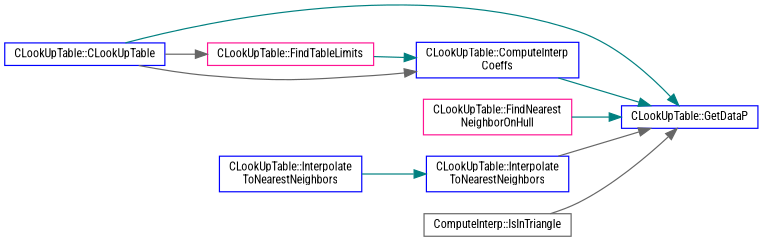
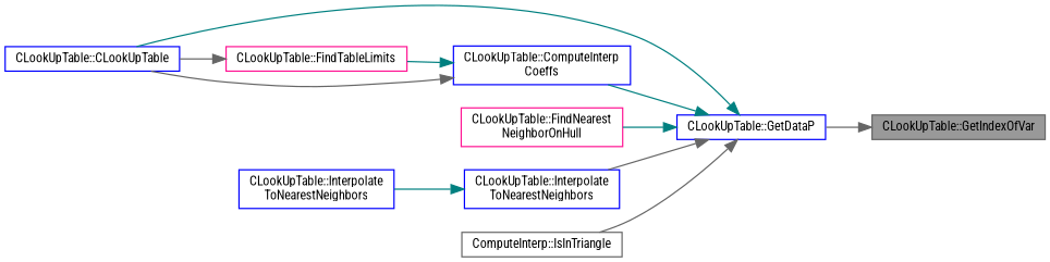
  digraph {
    fontname="Roboto Condensed"
    rankdir=RL
    node [color=blue fillcolor=white fontname="Roboto Condensed" fontsize=10 shape=box style=filled]
    edge [color=gray40 dir=back fontname="Roboto Condensed" fontsize=10 labelfontname=Helvetica labelfontsize=10 style=solid]
+   n1 [color=gray40 fillcolor=grey60 fontcolor=black height=0.2 label="CLookUpTable::GetIndexOfVar" width=0.4]
    n2 [height=0.2 label="CLookUpTable::GetDataP" width=0.4]
    n3 [color=deeppink height=0.2 label="CLookUpTable::FindTableLimits" width=0.4]
    n4 [height=0.2 label="CLookUpTable::CLookUpTable" width=0.4]
    n5 [height=0.2 label="CLookUpTable::ComputeInterp\lCoeffs" width=0.4]
    n6 [color=deeppink height=0.2 label="CLookUpTable::FindNearest\lNeighborOnHull" width=0.4]
    n7 [height=0.2 label="CLookUpTable::Interpolate\lToNearestNeighbors" width=0.4]
    n8 [color=gray40 height=0.2 label="ComputeInterp::IsInTriangle" width=0.4]
    n9 [height=0.2 label="CLookUpTable::Interpolate\lToNearestNeighbors" width=0.4]
+   n1 -> n2
    n2 -> n4 [color=teal]
    n2 -> n5 [color=teal]
    n2 -> n6 [color=teal]
    n2 -> n7
    n2 -> n8
    n3 -> n4
    n5 -> n3 [color=teal]
    n5 -> n4
    n7 -> n9 [color=teal]
  }
